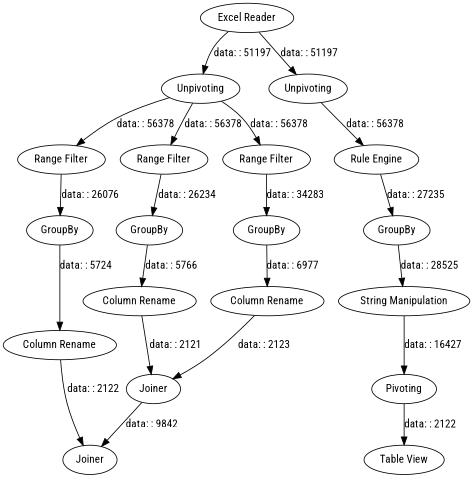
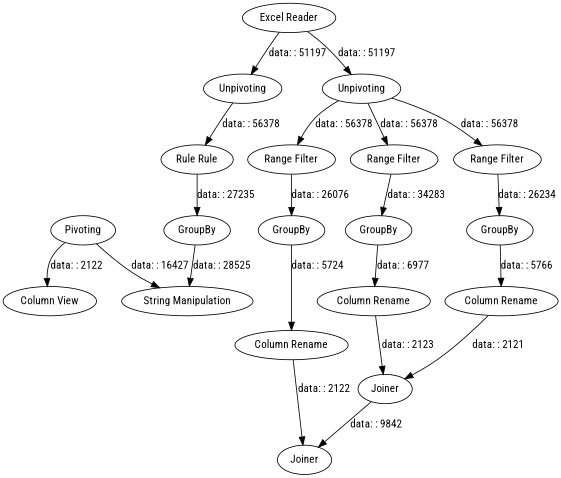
  digraph {
    fontname="Roboto Condensed"
    rankdir=TB
    node [fontname="Roboto Condensed"]
    edge [fontname="Roboto Condensed"]
    n1 [label=GroupBy]
    n2 [label="String Manipulation"]
    n3 [label=Pivoting]
-   n4 [label="Table View"]
+   n4 [label="Column View"]
    n5 [label="Column Rename"]
    n6 [label=Joiner]
    n7 [label=Joiner]
    n8 [label=GroupBy]
    n9 [label="Column Rename"]
    n10 [label=Unpivoting]
    n11 [label="Range Filter"]
    n12 [label="Range Filter"]
    n13 [label="Range Filter"]
    n14 [label=GroupBy]
    n15 [label=GroupBy]
    n16 [label="Column Rename"]
    n17 [label="Excel Reader"]
    n18 [label=Unpivoting]
-   n19 [label="Rule Engine"]
+   n19 [label="Rule Rule"]
    n1 -> n2 [label="data: : 28525"]
-   n2 -> n3 [label="data: : 16427"]
+   n3 -> n2 [label="data: : 16427"]
    n3 -> n4 [label="data: : 2122"]
    n5 -> n6 [label="data: : 2121"]
    n6 -> n7 [label="data: : 9842"]
    n8 -> n9 [label="data: : 5724"]
    n9 -> n7 [label="data: : 2122"]
    n10 -> n11 [label="data: : 56378"]
    n10 -> n12 [label="data: : 56378"]
    n10 -> n13 [label="data: : 56378"]
    n11 -> n14 [label="data: : 34283"]
    n12 -> n8 [label="data: : 26076"]
    n13 -> n15 [label="data: : 26234"]
    n14 -> n16 [label="data: : 6977"]
    n15 -> n5 [label="data: : 5766"]
    n16 -> n6 [label="data: : 2123"]
    n17 -> n10 [label="data: : 51197"]
    n17 -> n18 [label="data: : 51197"]
    n18 -> n19 [label="data: : 56378"]
    n19 -> n1 [label="data: : 27235"]
  }
